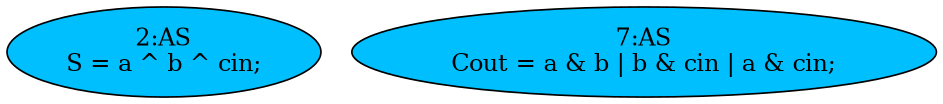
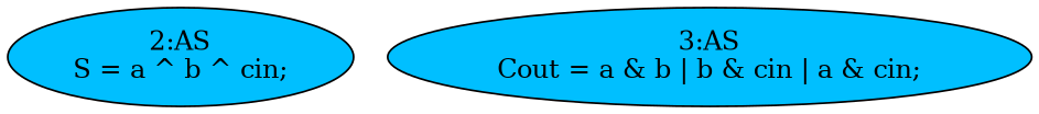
  strict digraph {
    fontname="DejaVu Serif"
    node [fillcolor=deepskyblue statements="[]" style=filled typ=Assign fontname="DejaVu Serif"]
    n1 [ast="<pyverilog.vparser.ast.Assign object at 0x7fdc8af45790>" def_var="['S']" label="2:AS\nS = a ^ b ^ cin;" use_var="['a', 'b', 'cin']"]
-   n2 [ast="<pyverilog.vparser.ast.Assign object at 0x7fdc8af4b290>" def_var="['Cout']" label="7:AS\nCout = a & b | b & cin | a & cin;" use_var="['a', 'b', 'b', 'cin', 'a', 'cin']"]
+   n2 [ast="<pyverilog.vparser.ast.Assign object at 0x7fdc8af4b290>" def_var="['Cout']" label="3:AS\nCout = a & b | b & cin | a & cin;" use_var="['a', 'b', 'b', 'cin', 'a', 'cin']"]
  }
